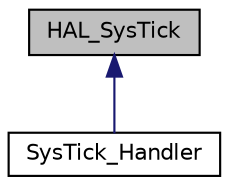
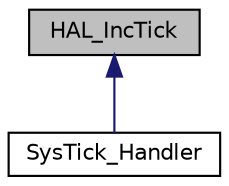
  digraph {
    rankdir=TB
    node [color=black fontname=Helvetica fontsize=10 shape=record style=filled]
-   n1 [fillcolor=grey75 fontcolor=black height=0.2 label=HAL_SysTick width=0.4]
+   n1 [fillcolor=grey75 fontcolor=black height=0.2 label=HAL_IncTick width=0.4]
    n2 [fillcolor=white height=0.2 label=SysTick_Handler width=0.4]
    n1 -> n2 [color=midnightblue dir=back fontname=Helvetica fontsize=10 labelfontname=Helvetica labelfontsize=10 style=solid]
  }
